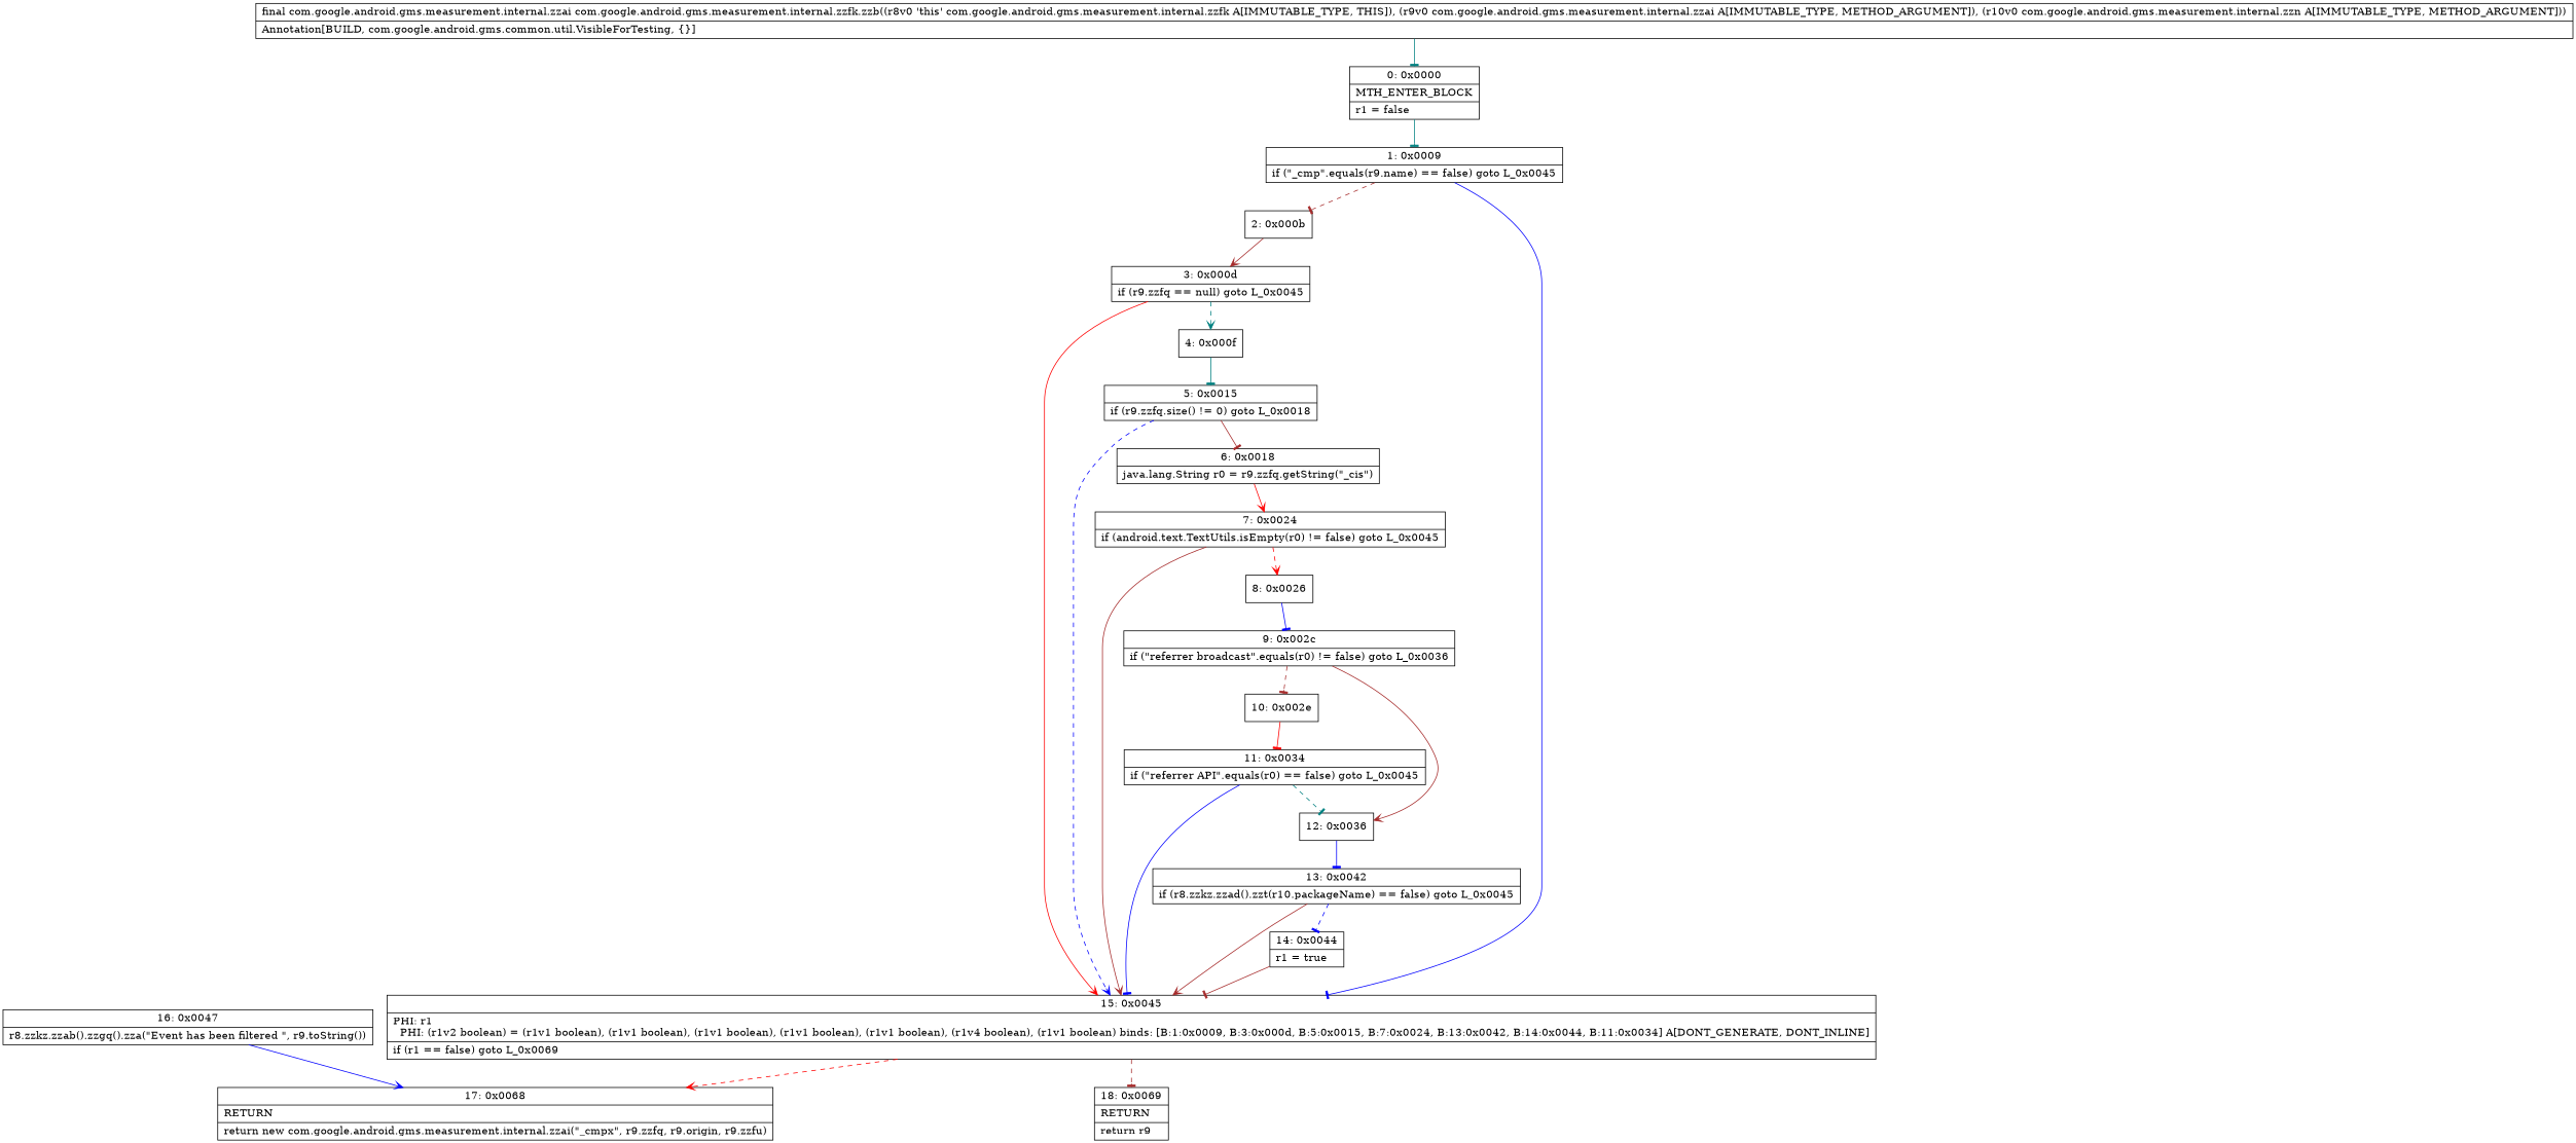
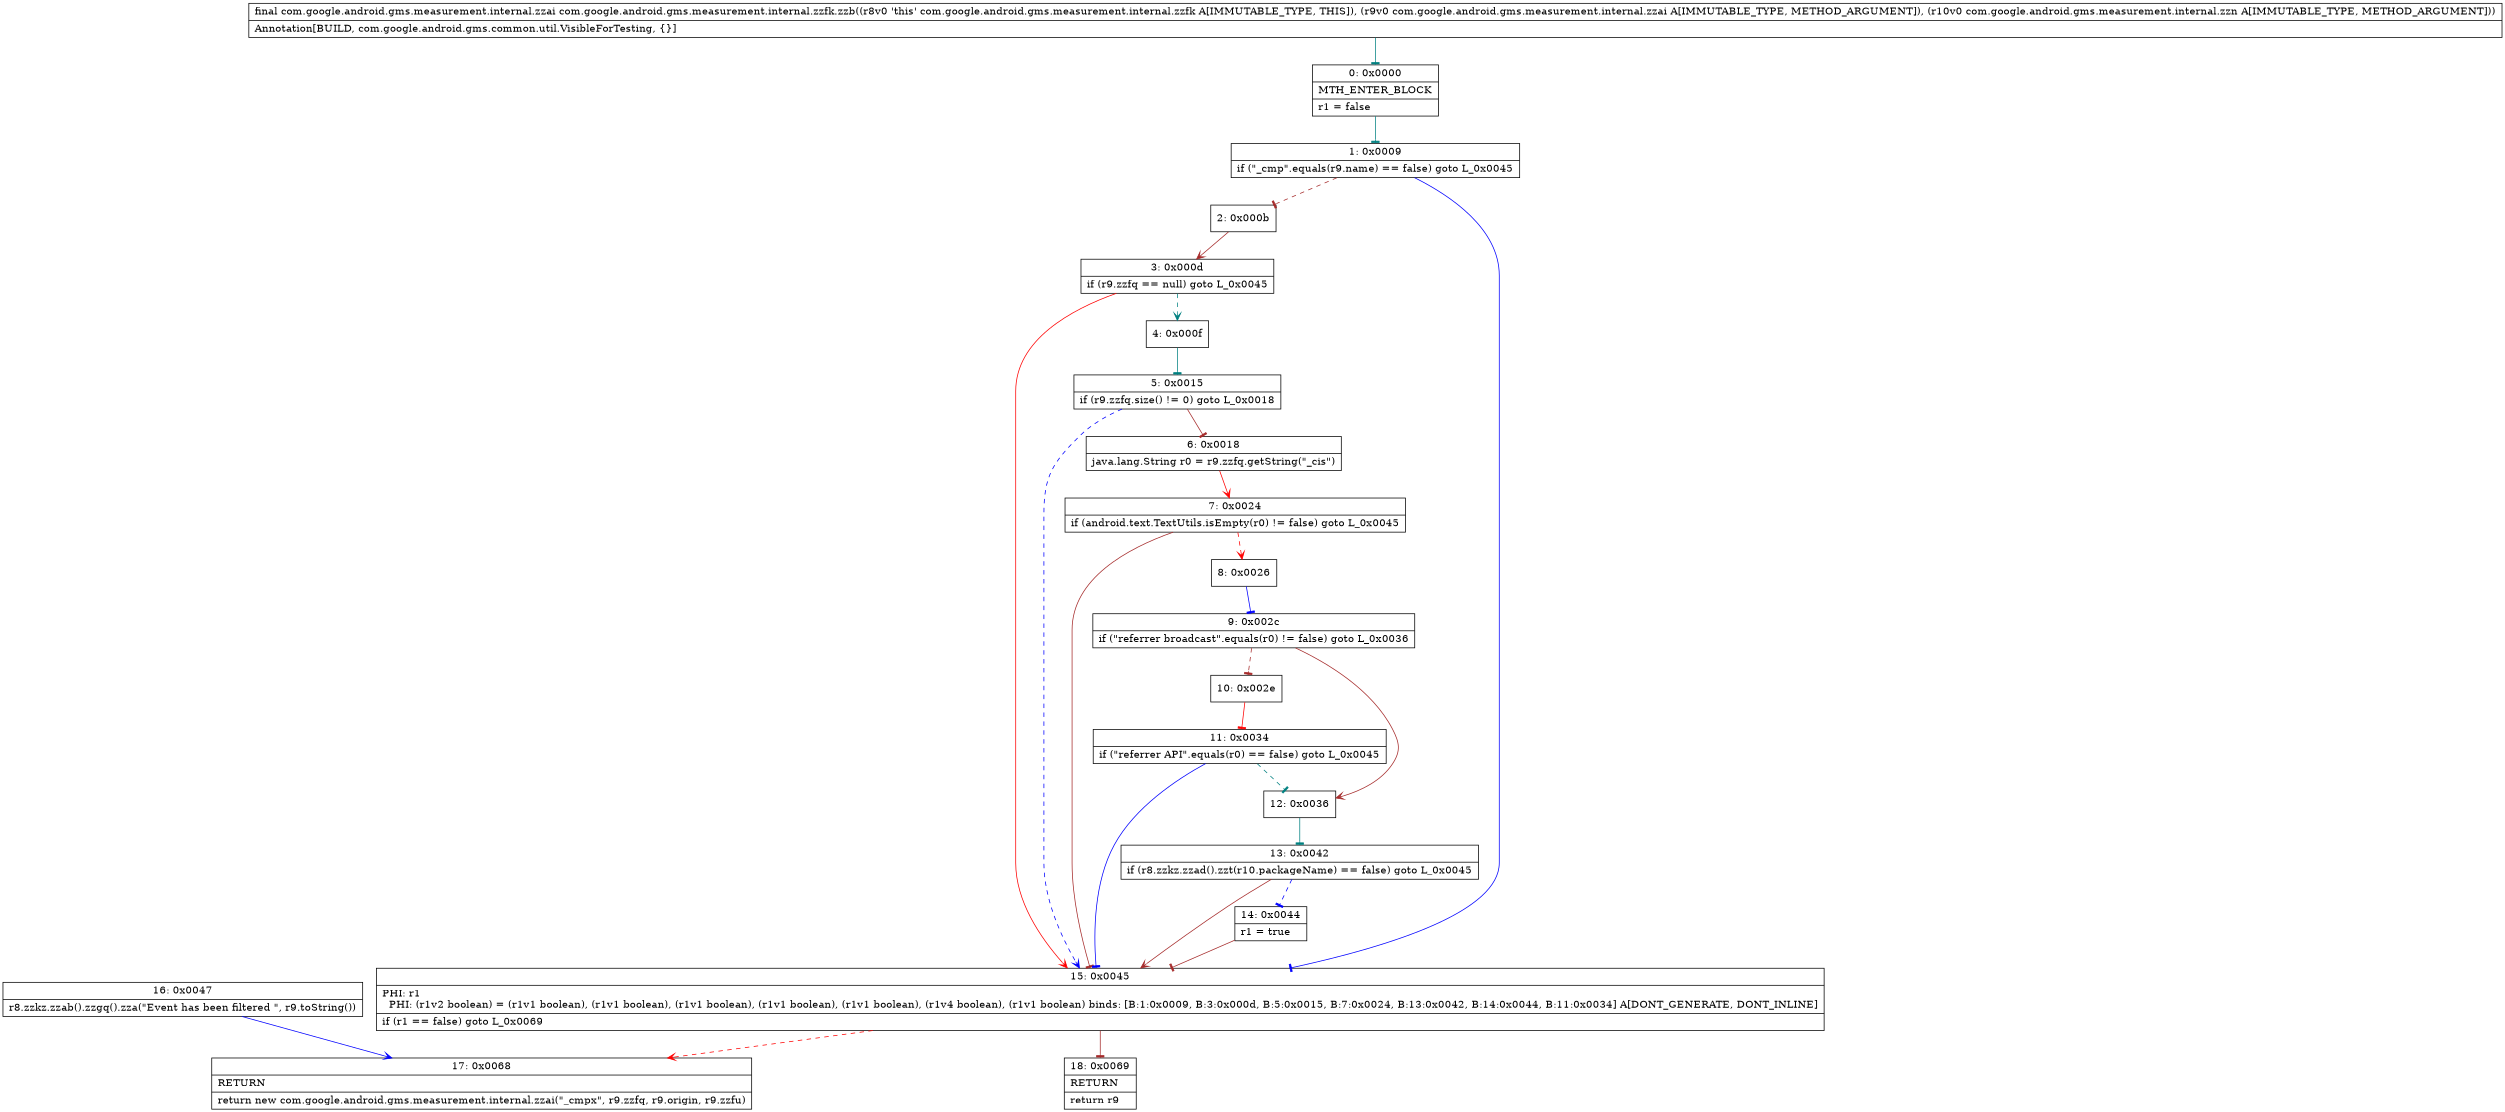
  digraph {
    node [shape=record]
    edge [arrowhead=tee color=brown]
    n1 [label="{0\:\ 0x0000|MTH_ENTER_BLOCK\l|r1 = false\l}"]
    n2 [label="{1\:\ 0x0009|if (\"_cmp\".equals(r9.name) == false) goto L_0x0045\l}"]
    n3 [label="{2\:\ 0x000b}"]
    n4 [label="{15\:\ 0x0045|PHI: r1 \l  PHI: (r1v2 boolean) = (r1v1 boolean), (r1v1 boolean), (r1v1 boolean), (r1v1 boolean), (r1v1 boolean), (r1v4 boolean), (r1v1 boolean) binds: [B:1:0x0009, B:3:0x000d, B:5:0x0015, B:7:0x0024, B:13:0x0042, B:14:0x0044, B:11:0x0034] A[DONT_GENERATE, DONT_INLINE]\l|if (r1 == false) goto L_0x0069\l}"]
    n5 [label="{3\:\ 0x000d|if (r9.zzfq == null) goto L_0x0045\l}"]
    n6 [label="{18\:\ 0x0069|RETURN\l|return r9\l}"]
    n7 [label="{17\:\ 0x0068|RETURN\l|return new com.google.android.gms.measurement.internal.zzai(\"_cmpx\", r9.zzfq, r9.origin, r9.zzfu)\l}"]
    n8 [label="{4\:\ 0x000f}"]
    n9 [label="{5\:\ 0x0015|if (r9.zzfq.size() != 0) goto L_0x0018\l}"]
    n10 [label="{6\:\ 0x0018|java.lang.String r0 = r9.zzfq.getString(\"_cis\")\l}"]
    n11 [label="{7\:\ 0x0024|if (android.text.TextUtils.isEmpty(r0) != false) goto L_0x0045\l}"]
    n12 [label="{8\:\ 0x0026}"]
    n13 [label="{9\:\ 0x002c|if (\"referrer broadcast\".equals(r0) != false) goto L_0x0036\l}"]
    n14 [label="{10\:\ 0x002e}"]
    n15 [label="{12\:\ 0x0036}"]
    n16 [label="{11\:\ 0x0034|if (\"referrer API\".equals(r0) == false) goto L_0x0045\l}"]
    n17 [label="{13\:\ 0x0042|if (r8.zzkz.zzad().zzt(r10.packageName) == false) goto L_0x0045\l}"]
    n18 [label="{14\:\ 0x0044|r1 = true\l}"]
    n19 [label="{16\:\ 0x0047|r8.zzkz.zzab().zzgq().zza(\"Event has been filtered \", r9.toString())\l}"]
    n20 [label="{final com.google.android.gms.measurement.internal.zzai com.google.android.gms.measurement.internal.zzfk.zzb((r8v0 'this' com.google.android.gms.measurement.internal.zzfk A[IMMUTABLE_TYPE, THIS]), (r9v0 com.google.android.gms.measurement.internal.zzai A[IMMUTABLE_TYPE, METHOD_ARGUMENT]), (r10v0 com.google.android.gms.measurement.internal.zzn A[IMMUTABLE_TYPE, METHOD_ARGUMENT]))  | Annotation[BUILD, com.google.android.gms.common.util.VisibleForTesting, \{\}]\l}"]
    n1 -> n2 [color=teal]
    n2 -> n3 [style=dashed]
    n2 -> n4 [color=blue]
    n3 -> n5 [arrowhead=vee]
-   n4 -> n6 [style=dashed]
+   n4 -> n6
    n4 -> n7 [arrowhead=vee color=red style=dashed]
    n5 -> n4 [arrowhead=vee color=red]
    n5 -> n8 [arrowhead=vee color=teal style=dashed]
    n8 -> n9 [color=teal]
    n9 -> n4 [arrowhead=vee color=blue style=dashed]
    n9 -> n10
    n10 -> n11 [arrowhead=vee color=red]
-   n11 -> n4 [arrowhead=vee]
+   n11 -> n4
    n11 -> n12 [arrowhead=vee color=red style=dashed]
    n12 -> n13 [color=blue]
    n13 -> n14 [style=dashed]
    n13 -> n15 [arrowhead=vee]
    n14 -> n16 [color=red]
-   n15 -> n17 [color=blue]
+   n15 -> n17 [color=teal]
    n16 -> n4 [color=blue]
    n16 -> n15 [color=teal style=dashed]
    n17 -> n4 [arrowhead=vee]
    n17 -> n18 [color=blue style=dashed]
    n18 -> n4
    n19 -> n7 [arrowhead=vee color=blue]
    n20 -> n1 [color=teal]
  }
